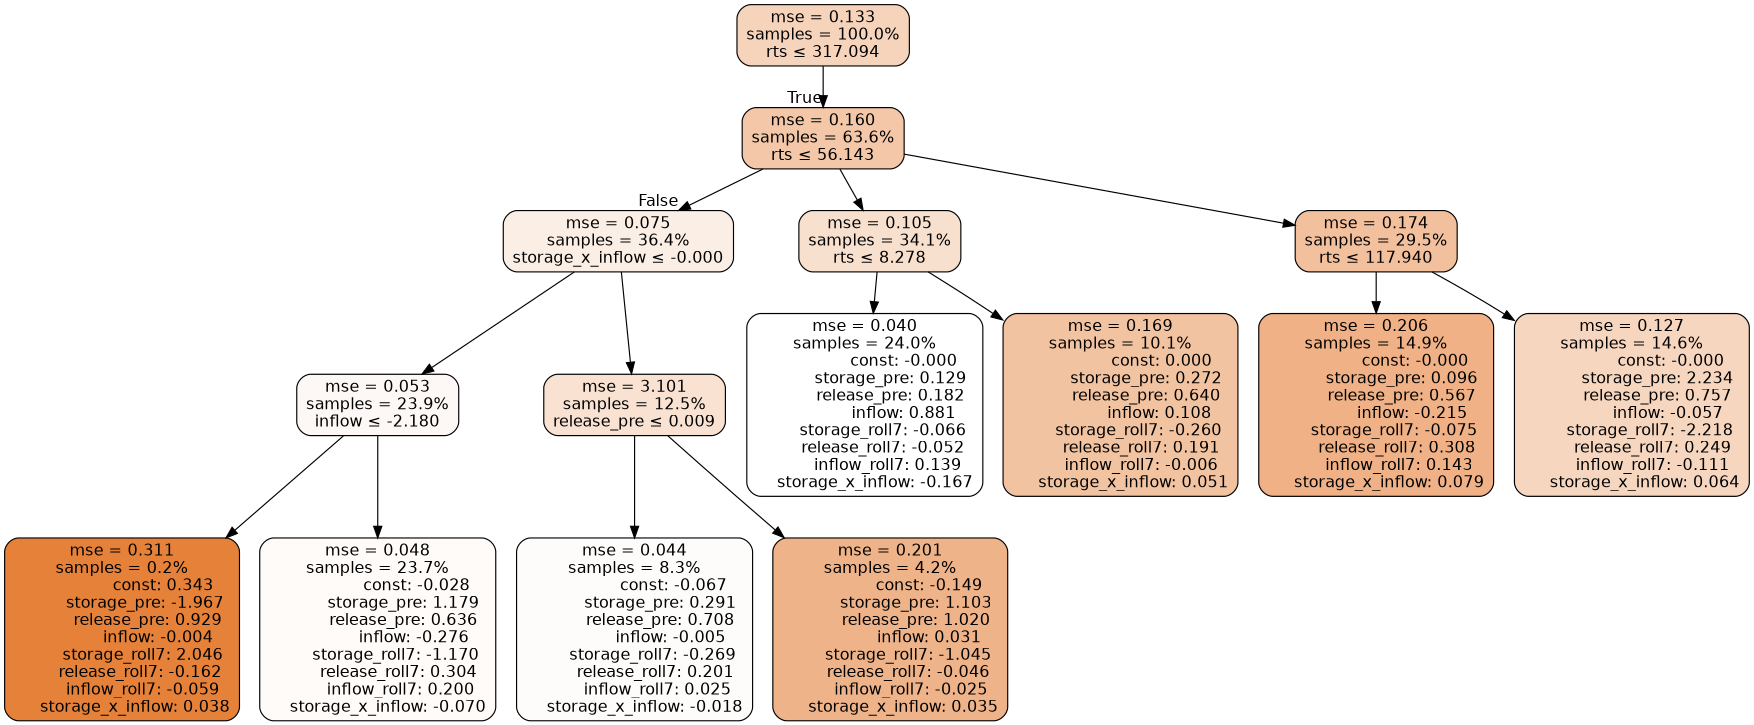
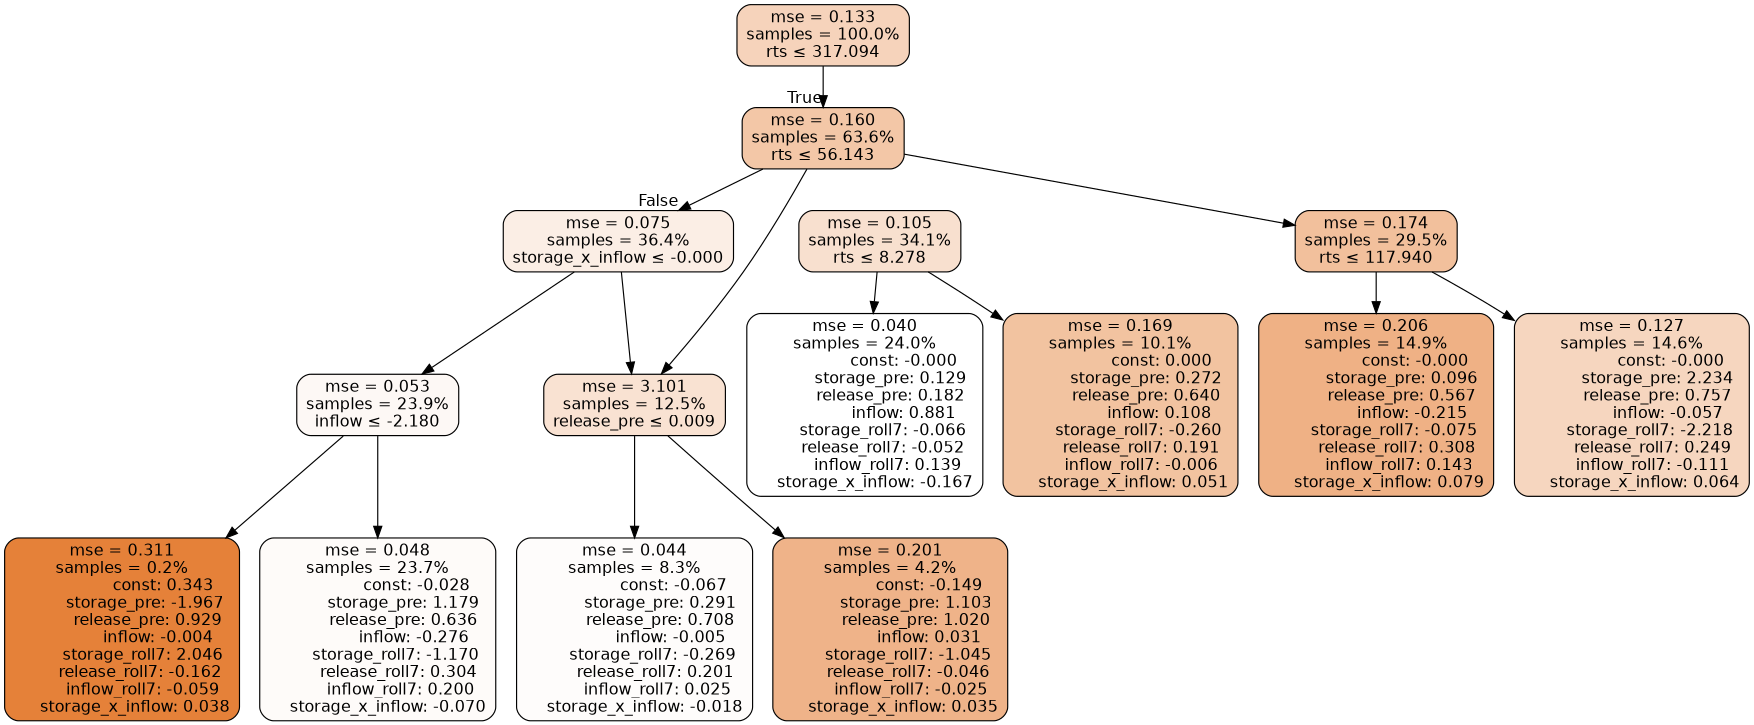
  digraph {
    node [color=black fontname=helvetica shape=rectangle style="filled, rounded"]
    edge [fontname=helvetica]
    n1 [fillcolor="#f6d3bb" label="mse = 0.133\nsamples = 100.0%\nrts &le; 317.094"]
    n2 [fillcolor="#f3c7a7" label="mse = 0.160\nsamples = 63.6%\nrts &le; 56.143"]
    n3 [fillcolor="#fbeee5" label="mse = 0.075\nsamples = 36.4%\nstorage_x_inflow &le; -0.000"]
    n4 [fillcolor="#f8e0cf" label="mse = 0.105\nsamples = 34.1%\nrts &le; 8.278"]
    n5 [fillcolor="#f2c09c" label="mse = 0.174\nsamples = 29.5%\nrts &le; 117.940"]
    n6 [fillcolor="#fdf8f5" label="mse = 0.053\nsamples = 23.9%\ninflow &le; -2.180"]
    n7 [fillcolor="#f9e2d2" label="mse = 3.101\nsamples = 12.5%\nrelease_pre &le; 0.009"]
    n8 [fillcolor="#ffffff" label="mse = 0.040\nsamples = 24.0%\n               const: -0.000\n          storage_pre: 0.129\n          release_pre: 0.182\n               inflow: 0.881\n       storage_roll7: -0.066\n       release_roll7: -0.052\n         inflow_roll7: 0.139\n    storage_x_inflow: -0.167"]
    n9 [fillcolor="#f2c3a0" label="mse = 0.169\nsamples = 10.1%\n                const: 0.000\n          storage_pre: 0.272\n          release_pre: 0.640\n               inflow: 0.108\n       storage_roll7: -0.260\n        release_roll7: 0.191\n        inflow_roll7: -0.006\n     storage_x_inflow: 0.051"]
    n10 [fillcolor="#efb185" label="mse = 0.206\nsamples = 14.9%\n               const: -0.000\n          storage_pre: 0.096\n          release_pre: 0.567\n              inflow: -0.215\n       storage_roll7: -0.075\n        release_roll7: 0.308\n         inflow_roll7: 0.143\n     storage_x_inflow: 0.079"]
    n11 [fillcolor="#f6d6bf" label="mse = 0.127\nsamples = 14.6%\n               const: -0.000\n          storage_pre: 2.234\n          release_pre: 0.757\n              inflow: -0.057\n       storage_roll7: -2.218\n        release_roll7: 0.249\n        inflow_roll7: -0.111\n     storage_x_inflow: 0.064"]
    n12 [fillcolor="#e58139" label="mse = 0.311\nsamples = 0.2%\n                const: 0.343\n         storage_pre: -1.967\n          release_pre: 0.929\n              inflow: -0.004\n        storage_roll7: 2.046\n       release_roll7: -0.162\n        inflow_roll7: -0.059\n     storage_x_inflow: 0.038"]
    n13 [fillcolor="#fefbf9" label="mse = 0.048\nsamples = 23.7%\n               const: -0.028\n          storage_pre: 1.179\n          release_pre: 0.636\n              inflow: -0.276\n       storage_roll7: -1.170\n        release_roll7: 0.304\n         inflow_roll7: 0.200\n    storage_x_inflow: -0.070"]
    n14 [fillcolor="#fefcfb" label="mse = 0.044\nsamples = 8.3%\n               const: -0.067\n          storage_pre: 0.291\n          release_pre: 0.708\n              inflow: -0.005\n       storage_roll7: -0.269\n        release_roll7: 0.201\n         inflow_roll7: 0.025\n    storage_x_inflow: -0.018"]
    n15 [fillcolor="#efb389" label="mse = 0.201\nsamples = 4.2%\n               const: -0.149\n          storage_pre: 1.103\n          release_pre: 1.020\n               inflow: 0.031\n       storage_roll7: -1.045\n       release_roll7: -0.046\n        inflow_roll7: -0.025\n     storage_x_inflow: 0.035"]
    n1 -> n2 [headlabel=True labelangle=45 labeldistance=2.5]
    n2 -> n3 [headlabel=False labelangle=-45 labeldistance=2.5]
-   n2 -> n4
+   n2 -> n7
    n2 -> n5
    n3 -> n6
    n3 -> n7
    n4 -> n8
    n4 -> n9
    n5 -> n10
    n5 -> n11
    n6 -> n12
    n6 -> n13
    n7 -> n14
    n7 -> n15
  }
